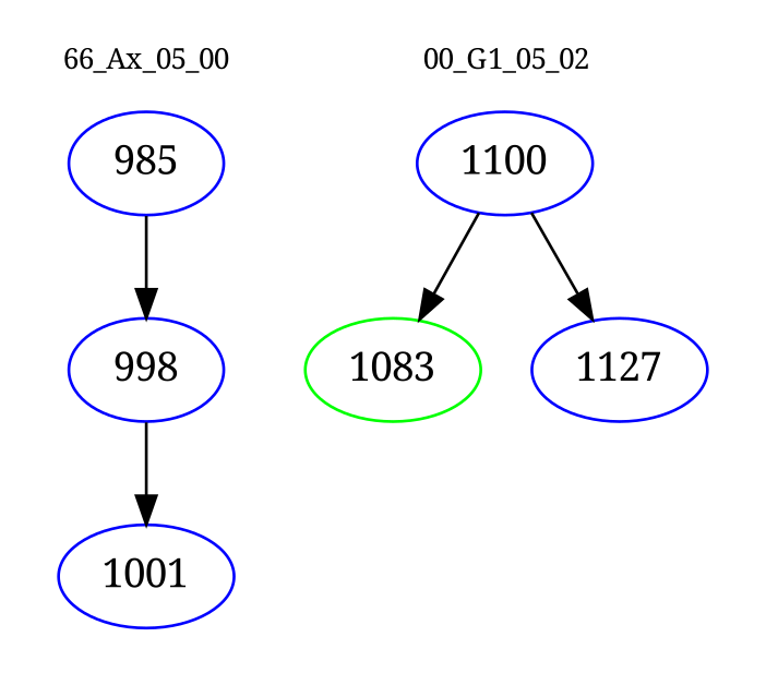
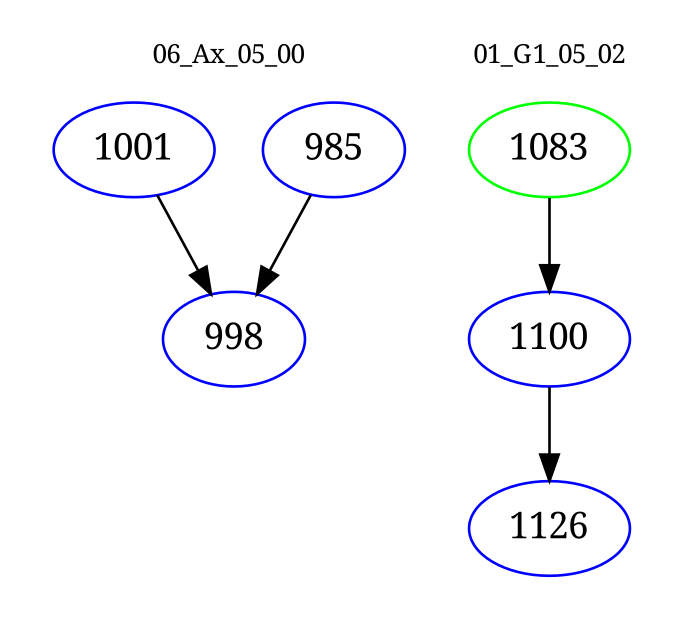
  digraph {
    fontname="Noto Serif"
    node [color=blue fontname="Noto Serif"]
    edge [color=black fontname="Noto Serif"]
    n1 [label=998]
    n2 [label=985]
    n3 [label=1001]
    n4 [label=1100]
    n5 [color=green label=1083]
-   n6 [label=1127]
+   n6 [label=1126]
    subgraph cluster_1 {
      color=white
      fontsize=10
-     label="66_Ax_05_00"
+     label="06_Ax_05_00"
      n1
      n2
      n3
    }
    subgraph cluster_2 {
      color=white
      fontsize=10
-     label="00_G1_05_02"
+     label="01_G1_05_02"
      n4
      n5
      n6
    }
-   n1 -> n3
+   n3 -> n1
    n2 -> n1
-   n4 -> n5
+   n5 -> n4
    n4 -> n6
  }
